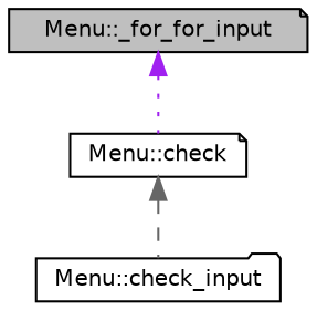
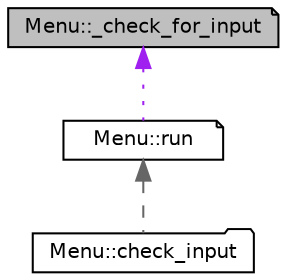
  digraph {
    rankdir=TB
    node [color=black fillcolor=white fontname=Helvetica fontsize=10 shape=note style=filled]
    edge [dir=back fontname=Helvetica fontsize=10 labelfontname=Helvetica labelfontsize=10]
-   n1 [fillcolor=grey75 fontcolor=black height=0.2 label="Menu::_for_for_input" width=0.4]
-   n2 [height=0.2 label="Menu::check" width=0.4]
+   n1 [fillcolor=grey75 fontcolor=black height=0.2 label="Menu::_check_for_input" width=0.4]
+   n2 [height=0.2 label="Menu::run" width=0.4]
    n3 [height=0.2 label="Menu::check_input" shape=folder width=0.4]
    n1 -> n2 [color=purple style=dotted]
    n2 -> n3 [color=gray40 style=dashed]
  }
